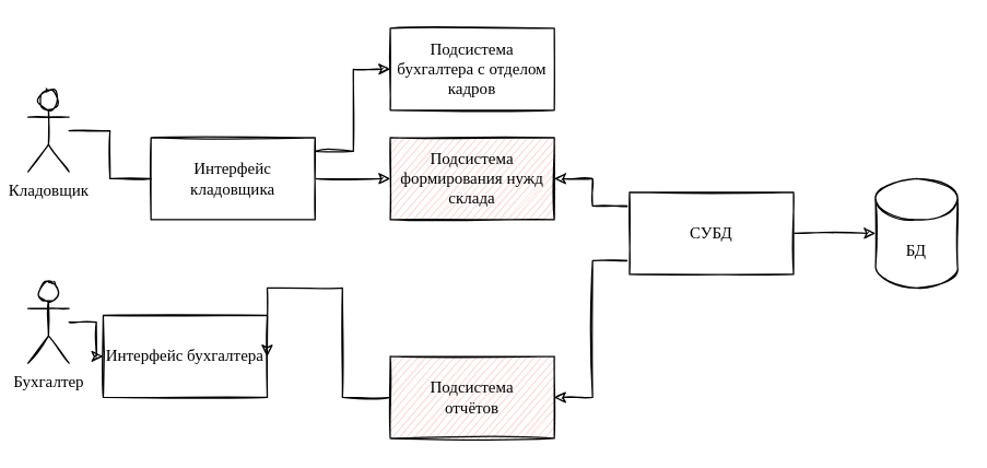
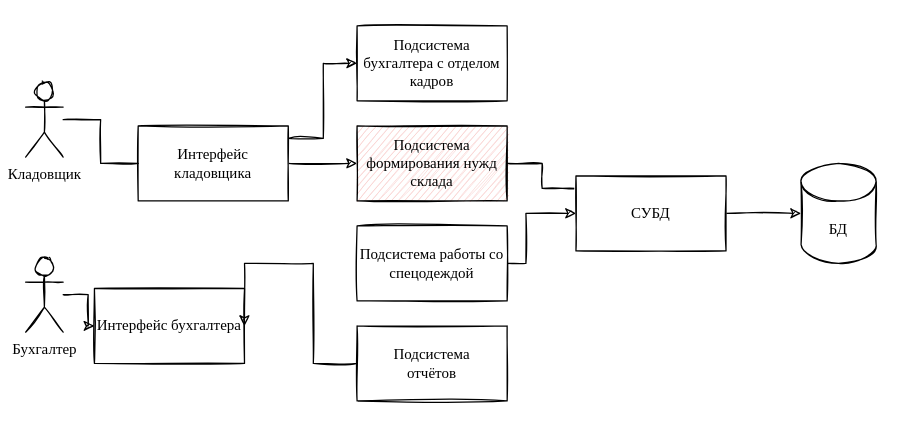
  <mxCell id="0" />
  <mxCell id="1" parent="0" />
  <mxCell id="2" style="edgeStyle=orthogonalEdgeStyle;rounded=0;orthogonalLoop=1;jettySize=auto;html=1;entryX=0;entryY=0.5;entryDx=0;entryDy=0;fontFamily=Gunny Rewritten;sketch=1;" edge="1" parent="1" source="4" target="20"><mxGeometry relative="1" as="geometry"><Array as="points"><mxPoint x="258" y="110" /><mxPoint x="258" y="50" /></Array></mxGeometry></mxCell>
  <mxCell id="3" style="edgeStyle=orthogonalEdgeStyle;rounded=0;orthogonalLoop=1;jettySize=auto;html=1;entryX=0;entryY=0.5;entryDx=0;entryDy=0;fontFamily=Gunny Rewritten;sketch=1;" edge="1" parent="1" source="4" target="19"><mxGeometry relative="1" as="geometry" /></mxCell>
  <mxCell id="4" value="Интерфейс кладовщика" style="rounded=0;whiteSpace=wrap;html=1;fontFamily=Gunny Rewritten;comic=0;sketch=1;" vertex="1" parent="1"><mxGeometry x="110" y="100" width="120" height="60" as="geometry" /></mxCell>
- <mxCell id="5" value="" style="edgeStyle=orthogonalEdgeStyle;rounded=0;orthogonalLoop=1;jettySize=auto;html=1;fontFamily=Gunny Rewritten;entryX=1;entryY=0.5;entryDx=0;entryDy=0;sketch=1;" edge="1" parent="1" source="8" target="12"><mxGeometry relative="1" as="geometry"><Array as="points"><mxPoint x="433" y="190" /><mxPoint x="433" y="290" /></Array></mxGeometry></mxCell>
- <mxCell id="6" style="edgeStyle=orthogonalEdgeStyle;rounded=0;orthogonalLoop=1;jettySize=auto;html=1;entryX=1;entryY=0.5;entryDx=0;entryDy=0;fontFamily=Gunny Rewritten;sketch=1;" edge="1" parent="1" source="8" target="19"><mxGeometry relative="1" as="geometry"><Array as="points"><mxPoint x="433" y="150" /><mxPoint x="433" y="130" /></Array></mxGeometry></mxCell>
+ <mxCell id="6" style="edgeStyle=orthogonalEdgeStyle;rounded=0;orthogonalLoop=1;jettySize=auto;html=1;entryX=1;entryY=0.5;entryDx=0;entryDy=0;fontFamily=Gunny Rewritten;sketch=1;endArrow=none;" edge="1" parent="1" source="8" target="19"><mxGeometry relative="1" as="geometry"><Array as="points"><mxPoint x="433" y="150" /><mxPoint x="433" y="130" /></Array></mxGeometry></mxCell>
  <mxCell id="7" style="edgeStyle=orthogonalEdgeStyle;rounded=0;orthogonalLoop=1;jettySize=auto;html=1;entryX=0;entryY=0.5;entryDx=0;entryDy=0;entryPerimeter=0;fontFamily=Gunny Rewritten;sketch=1;" edge="1" parent="1" source="8" target="9"><mxGeometry relative="1" as="geometry" /></mxCell>
  <mxCell id="8" value="СУБД" style="rounded=0;whiteSpace=wrap;html=1;fontFamily=Gunny Rewritten;comic=0;sketch=1;" vertex="1" parent="1"><mxGeometry x="460" y="140" width="120" height="60" as="geometry" /></mxCell>
  <mxCell id="9" value="БД" style="shape=cylinder3;whiteSpace=wrap;html=1;boundedLbl=1;backgroundOutline=1;size=15;fontFamily=Gunny Rewritten;comic=0;sketch=1;" vertex="1" parent="1"><mxGeometry x="640" y="130" width="60" height="80" as="geometry" /></mxCell>
  <mxCell id="10" value="&lt;span&gt;Интерфейс бухгалтера&lt;/span&gt;" style="rounded=0;whiteSpace=wrap;html=1;fontFamily=Gunny Rewritten;comic=0;sketch=1;" vertex="1" parent="1"><mxGeometry x="75" y="230" width="120" height="60" as="geometry" /></mxCell>
  <mxCell id="11" style="edgeStyle=orthogonalEdgeStyle;rounded=0;orthogonalLoop=1;jettySize=auto;html=1;entryX=1;entryY=0.5;entryDx=0;entryDy=0;fontFamily=Gunny Rewritten;sketch=1;" edge="1" parent="1" source="12" target="10"><mxGeometry relative="1" as="geometry"><Array as="points"><mxPoint x="250" y="290" /><mxPoint x="250" y="210" /></Array></mxGeometry></mxCell>
- <mxCell id="12" value="Подсистема &lt;br&gt;отчётов" style="rounded=0;whiteSpace=wrap;html=1;fontFamily=Gunny Rewritten;comic=0;sketch=1;fillColor=#f8cecc;" vertex="1" parent="1"><mxGeometry x="285" y="260" width="120" height="60" as="geometry" /></mxCell>
+ <mxCell id="12" value="Подсистема &lt;br&gt;отчётов" style="rounded=0;whiteSpace=wrap;html=1;fontFamily=Gunny Rewritten;comic=0;sketch=1;" vertex="1" parent="1"><mxGeometry x="285" y="260" width="120" height="60" as="geometry" /></mxCell>
  <mxCell id="13" style="edgeStyle=orthogonalEdgeStyle;rounded=0;orthogonalLoop=1;jettySize=auto;html=1;entryX=0;entryY=0.5;entryDx=0;entryDy=0;fontFamily=Gunny Rewritten;sketch=1;endArrow=none;" edge="1" parent="1" source="14" target="4"><mxGeometry relative="1" as="geometry" /></mxCell>
  <mxCell id="14" value="Кладовщик" style="shape=umlActor;verticalLabelPosition=bottom;verticalAlign=top;html=1;outlineConnect=0;fontFamily=Gunny Rewritten;comic=0;sketch=1;" vertex="1" parent="1"><mxGeometry x="20" y="65" width="30" height="60" as="geometry" /></mxCell>
  <mxCell id="15" style="edgeStyle=orthogonalEdgeStyle;rounded=0;orthogonalLoop=1;jettySize=auto;html=1;entryX=0;entryY=0.5;entryDx=0;entryDy=0;fontFamily=Gunny Rewritten;sketch=1;" edge="1" parent="1" source="16" target="10"><mxGeometry relative="1" as="geometry" /></mxCell>
  <mxCell id="16" value="Бухгалтер" style="shape=umlActor;verticalLabelPosition=bottom;verticalAlign=top;html=1;outlineConnect=0;fontFamily=Gunny Rewritten;comic=0;sketch=1;" vertex="1" parent="1"><mxGeometry x="20" y="205" width="30" height="60" as="geometry" /></mxCell>
+ <mxCell id="17" style="edgeStyle=orthogonalEdgeStyle;rounded=0;orthogonalLoop=1;jettySize=auto;html=1;entryX=0;entryY=0.5;entryDx=0;entryDy=0;fontFamily=Gunny Rewritten;sketch=1;" edge="1" parent="1" source="18" target="8"><mxGeometry relative="1" as="geometry"><Array as="points"><mxPoint x="420" y="210" /><mxPoint x="420" y="170" /></Array></mxGeometry></mxCell>
+ <mxCell id="18" value="Подсистема работы со спецодеждой" style="rounded=0;whiteSpace=wrap;html=1;fontFamily=Gunny Rewritten;comic=0;sketch=1;" vertex="1" parent="1"><mxGeometry x="285" y="180" width="120" height="60" as="geometry" /></mxCell>
  <mxCell id="19" value="Подсистема формирования нужд склада" style="rounded=0;whiteSpace=wrap;html=1;fontFamily=Gunny Rewritten;comic=0;sketch=1;fillColor=#f8cecc;" vertex="1" parent="1"><mxGeometry x="285" y="100" width="120" height="60" as="geometry" /></mxCell>
  <mxCell id="20" value="Подсистема бухгалтера с отделом кадров" style="rounded=0;whiteSpace=wrap;html=1;fontFamily=Gunny Rewritten;comic=0;sketch=1;" vertex="1" parent="1"><mxGeometry x="285" y="20" width="120" height="60" as="geometry" /></mxCell>
